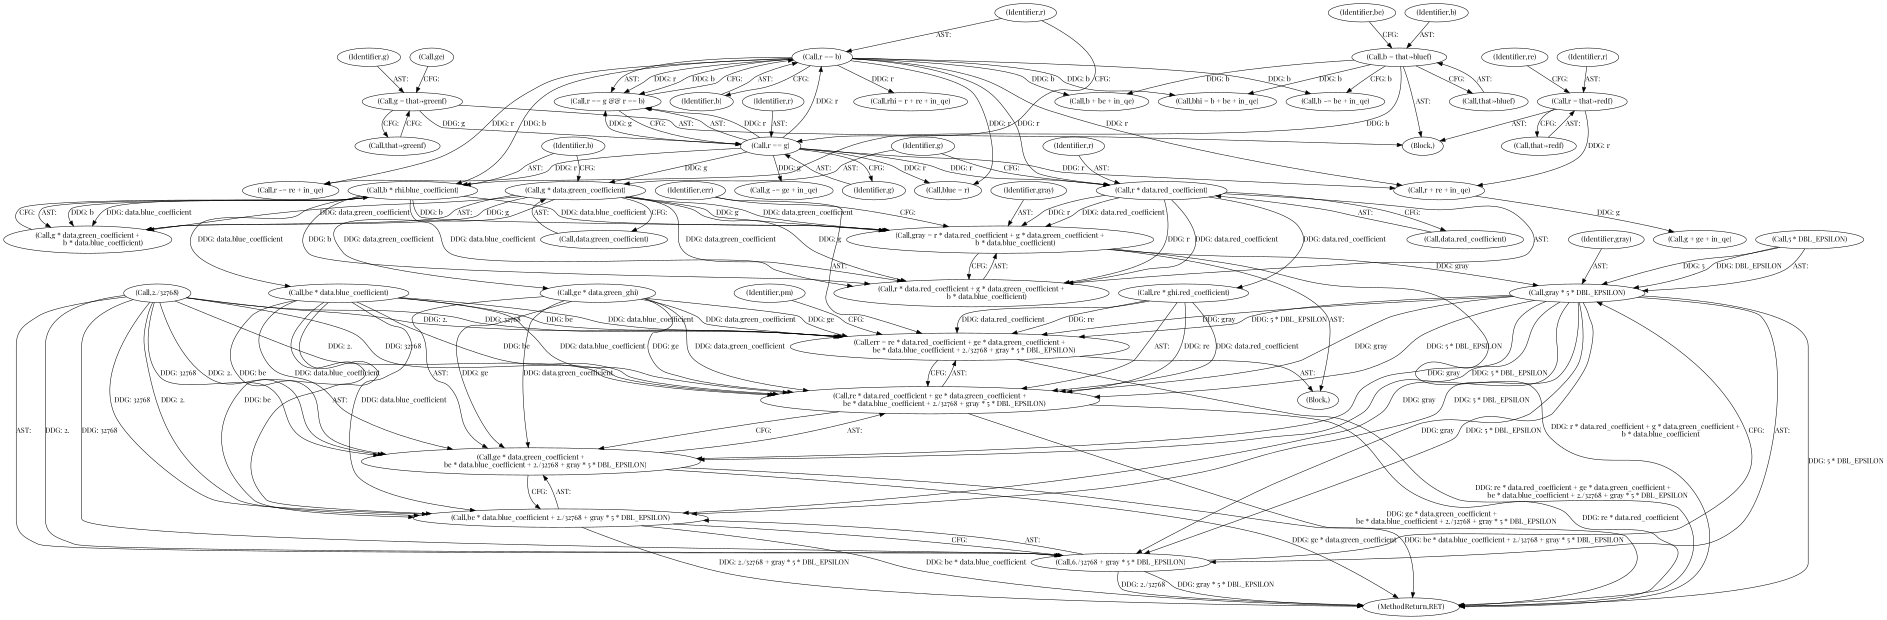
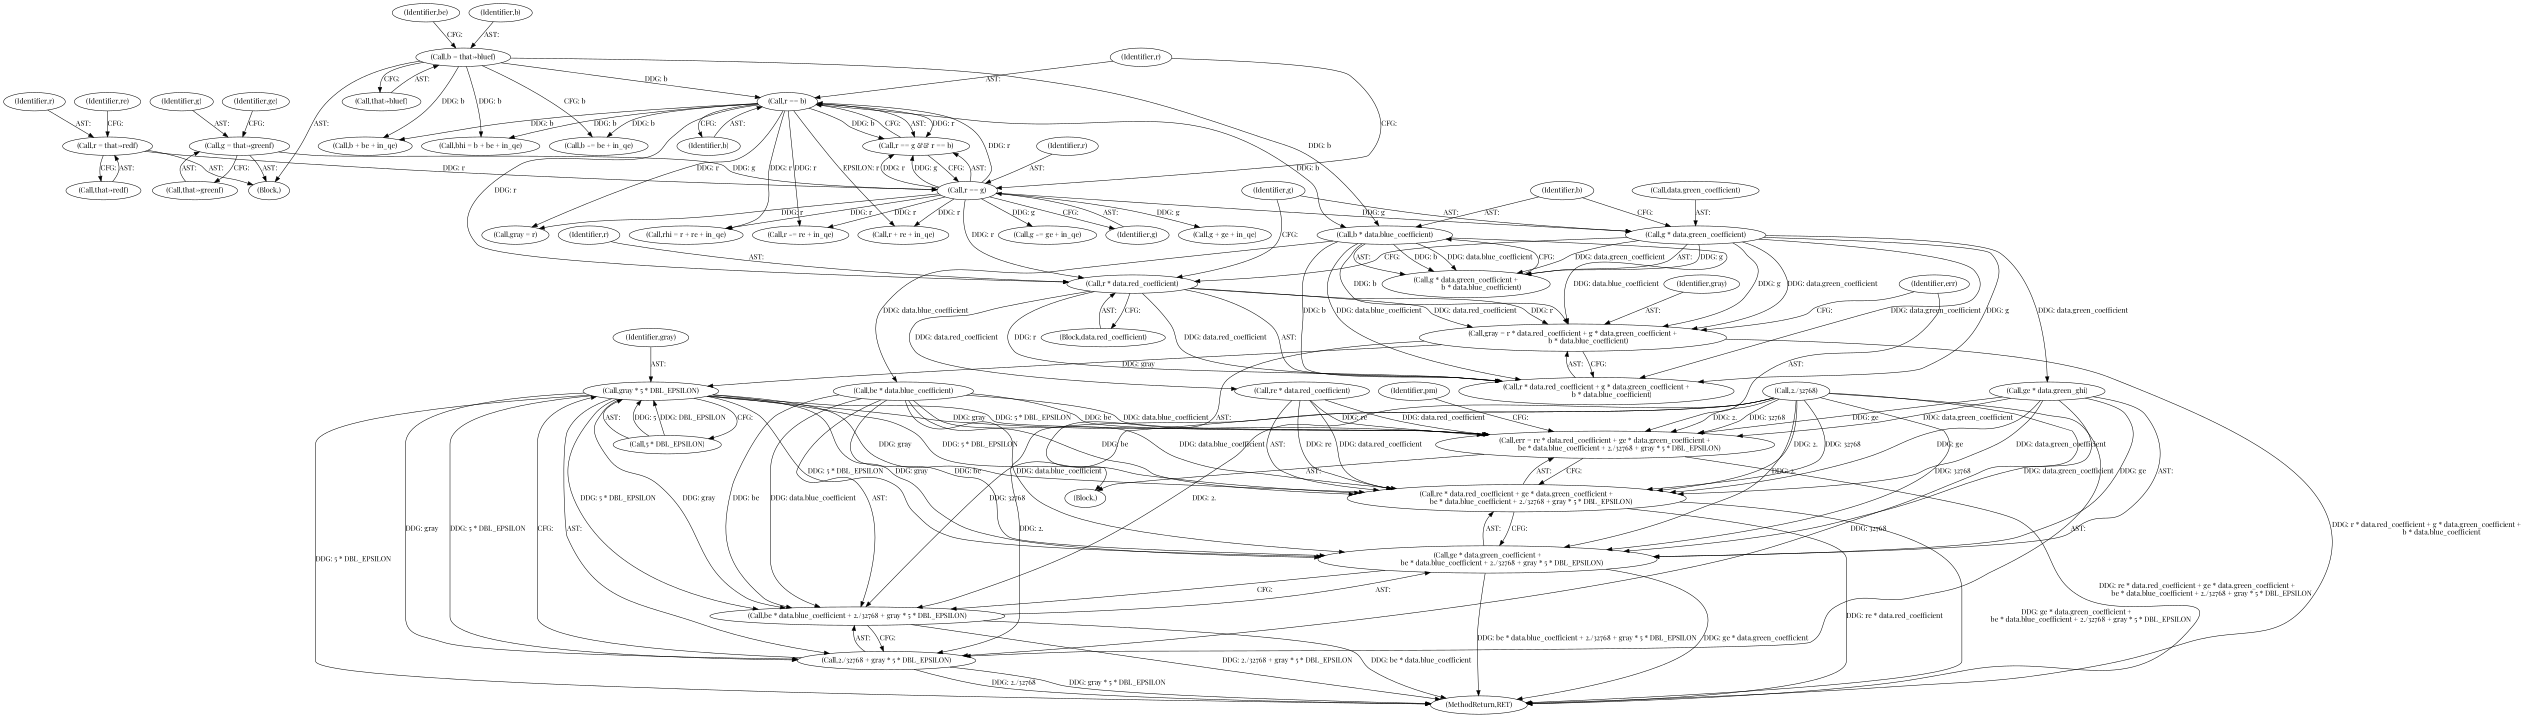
  digraph {
    fontname="Playfair Display"
    node [fontname="Playfair Display"]
    edge [fontname="Playfair Display"]
    n1 [label="(Call,gray = r * data.red_coefficient + g * data.green_coefficient +\n                b * data.blue_coefficient)"]
    n2 [label="(Call,gray * 5 * DBL_EPSILON)"]
    n3 [label="(MethodReturn,RET)"]
    n4 [label="(Block,)"]
    n5 [label="(Call,r * data.red_coefficient + g * data.green_coefficient +\n                b * data.blue_coefficient)"]
    n6 [label="(Call,err = re * data.red_coefficient + ge * data.green_coefficient +\n               be * data.blue_coefficient + 2./32768 + gray * 5 * DBL_EPSILON)"]
    n7 [label="(Call,re * data.red_coefficient + ge * data.green_coefficient +\n               be * data.blue_coefficient + 2./32768 + gray * 5 * DBL_EPSILON)"]
    n8 [label="(Call,ge * data.green_coefficient +\n               be * data.blue_coefficient + 2./32768 + gray * 5 * DBL_EPSILON)"]
    n9 [label="(Call,be * data.blue_coefficient + 2./32768 + gray * 5 * DBL_EPSILON)"]
-   n10 [label="(Call,6./32768 + gray * 5 * DBL_EPSILON)"]
+   n10 [label="(Call,2./32768 + gray * 5 * DBL_EPSILON)"]
    n11 [label="(Call,5 * DBL_EPSILON)"]
    n12 [label="(Call,r * data.red_coefficient)"]
-   n13 [label="(Call,re * ghi.red_coefficient)"]
-   n14 [label="(Call,data.red_coefficient)"]
+   n13 [label="(Call,re * data.red_coefficient)"]
+   n14 [label="(Block,data.red_coefficient)"]
    n15 [label="(Call,r == b)"]
-   n16 [label="(Call,b * rhi.blue_coefficient)"]
+   n16 [label="(Call,b * data.blue_coefficient)"]
    n17 [label="(Call,bhi = b + be + in_qe)"]
    n18 [label="(Call,r == g && r == b)"]
    n19 [label="(Call,b -= be + in_qe)"]
-   n20 [label="(Call,blue = r)"]
+   n20 [label="(Call,gray = r)"]
    n21 [label="(Call,rhi = r + re + in_qe)"]
    n22 [label="(Call,r + re + in_qe)"]
    n23 [label="(Identifier,b)"]
    n24 [label="(Call,b + be + in_qe)"]
    n25 [label="(Call,r -= re + in_qe)"]
    n26 [label="(Call,g * data.green_coefficient +\n                b * data.blue_coefficient)"]
    n27 [label="(Call,be * data.blue_coefficient)"]
    n28 [label="(Call,r == g)"]
    n29 [label="(Call,g * data.green_coefficient)"]
    n30 [label="(Call,g -= ge + in_qe)"]
    n31 [label="(Identifier,g)"]
    n32 [label="(Call,g + ge + in_qe)"]
    n33 [label="(Call,data.green_coefficient)"]
    n34 [label="(Call,ge * data.green_ghi)"]
    n35 [label="(Call,r = that->redf)"]
    n36 [label="(Call,that->redf)"]
    n37 [label="(Block,)"]
    n38 [label="(Call,g = that->greenf)"]
    n39 [label="(Call,that->greenf)"]
    n40 [label="(Call,b = that->bluef)"]
    n41 [label="(Call,that->bluef)"]
    n42 [label="(Identifier,err)"]
    n43 [label="(Identifier,gray)"]
    n44 [label="(Identifier,pm)"]
    n45 [label="(Identifier,r)"]
    n46 [label="(Identifier,g)"]
    n47 [label="(Call,2./32768)"]
    n48 [label="(Identifier,r)"]
    n49 [label="(Identifier,r)"]
    n50 [label="(Identifier,be)"]
    n51 [label="(Identifier,re)"]
-   n52 [label="(Call,ge)"]
+   n52 [label="(Identifier,ge)"]
    n53 [label="(Identifier,b)"]
    n54 [label="(Identifier,b)"]
    n55 [label="(Identifier,r)"]
    n56 [label="(Identifier,gray)"]
    n57 [label="(Identifier,g)"]
    n1 -> n2 [label="DDG: gray"]
    n1 -> n3 [label="DDG: r * data.red_coefficient + g * data.green_coefficient +\n                b * data.blue_coefficient"]
    n1 -> n4 [label="AST: "]
    n1 -> n5 [label="CFG: "]
    n2 -> n3 [label="DDG: 5 * DBL_EPSILON"]
    n2 -> n6 [label="DDG: gray"]
    n2 -> n6 [label="DDG: 5 * DBL_EPSILON"]
    n2 -> n7 [label="DDG: gray"]
    n2 -> n7 [label="DDG: 5 * DBL_EPSILON"]
    n2 -> n8 [label="DDG: gray"]
    n2 -> n8 [label="DDG: 5 * DBL_EPSILON"]
    n2 -> n9 [label="DDG: gray"]
    n2 -> n9 [label="DDG: 5 * DBL_EPSILON"]
    n2 -> n10 [label="AST: "]
    n2 -> n10 [label="DDG: gray"]
    n2 -> n10 [label="DDG: 5 * DBL_EPSILON"]
+   n2 -> n11 [label="CFG: "]
    n5 -> n1 [label="AST: "]
    n6 -> n3 [label="DDG: re * data.red_coefficient + ge * data.green_coefficient +\n               be * data.blue_coefficient + 2./32768 + gray * 5 * DBL_EPSILON"]
    n6 -> n4 [label="AST: "]
    n6 -> n7 [label="CFG: "]
    n7 -> n3 [label="DDG: re * data.red_coefficient"]
    n7 -> n3 [label="DDG: ge * data.green_coefficient +\n               be * data.blue_coefficient + 2./32768 + gray * 5 * DBL_EPSILON"]
    n7 -> n6 [label="AST: "]
    n7 -> n8 [label="CFG: "]
    n8 -> n3 [label="DDG: ge * data.green_coefficient"]
    n8 -> n3 [label="DDG: be * data.blue_coefficient + 2./32768 + gray * 5 * DBL_EPSILON"]
    n8 -> n7 [label="AST: "]
    n8 -> n9 [label="CFG: "]
    n9 -> n3 [label="DDG: 2./32768 + gray * 5 * DBL_EPSILON"]
    n9 -> n3 [label="DDG: be * data.blue_coefficient"]
    n9 -> n8 [label="AST: "]
    n9 -> n10 [label="CFG: "]
    n10 -> n2 [label="CFG: "]
    n10 -> n3 [label="DDG: 2./32768"]
    n10 -> n3 [label="DDG: gray * 5 * DBL_EPSILON"]
    n10 -> n9 [label="AST: "]
    n11 -> n2 [label="AST: "]
    n11 -> n2 [label="DDG: 5"]
    n11 -> n2 [label="DDG: DBL_EPSILON"]
    n12 -> n1 [label="DDG: r"]
    n12 -> n1 [label="DDG: data.red_coefficient"]
    n12 -> n5 [label="AST: "]
    n12 -> n5 [label="DDG: r"]
    n12 -> n5 [label="DDG: data.red_coefficient"]
    n12 -> n13 [label="DDG: data.red_coefficient"]
    n12 -> n14 [label="CFG: "]
    n13 -> n6 [label="DDG: re"]
    n13 -> n6 [label="DDG: data.red_coefficient"]
    n13 -> n7 [label="AST: "]
    n13 -> n7 [label="DDG: re"]
    n13 -> n7 [label="DDG: data.red_coefficient"]
    n14 -> n12 [label="AST: "]
    n15 -> n12 [label="DDG: r"]
    n15 -> n16 [label="DDG: b"]
    n15 -> n17 [label="DDG: b"]
    n15 -> n18 [label="AST: "]
    n15 -> n18 [label="DDG: r"]
    n15 -> n18 [label="DDG: b"]
    n15 -> n19 [label="DDG: b"]
    n15 -> n20 [label="DDG: r"]
    n15 -> n21 [label="DDG: r"]
-   n15 -> n22 [label="DDG: r"]
+   n15 -> n22 [label="EPSILON: r"]
    n15 -> n23 [label="CFG: "]
    n15 -> n24 [label="DDG: b"]
    n15 -> n25 [label="DDG: r"]
    n16 -> n1 [label="DDG: b"]
    n16 -> n1 [label="DDG: data.blue_coefficient"]
    n16 -> n5 [label="DDG: b"]
    n16 -> n5 [label="DDG: data.blue_coefficient"]
    n16 -> n26 [label="AST: "]
    n16 -> n26 [label="DDG: b"]
    n16 -> n26 [label="DDG: data.blue_coefficient"]
    n16 -> n27 [label="DDG: data.blue_coefficient"]
    n18 -> n15 [label="CFG: "]
    n18 -> n28 [label="CFG: "]
    n23 -> n15 [label="AST: "]
    n26 -> n16 [label="CFG: "]
    n27 -> n6 [label="DDG: be"]
    n27 -> n6 [label="DDG: data.blue_coefficient"]
    n27 -> n7 [label="DDG: be"]
    n27 -> n7 [label="DDG: data.blue_coefficient"]
    n27 -> n8 [label="DDG: be"]
    n27 -> n8 [label="DDG: data.blue_coefficient"]
    n27 -> n9 [label="AST: "]
    n27 -> n9 [label="DDG: be"]
    n27 -> n9 [label="DDG: data.blue_coefficient"]
    n28 -> n12 [label="DDG: r"]
    n28 -> n15 [label="DDG: r"]
    n28 -> n18 [label="AST: "]
    n28 -> n18 [label="DDG: r"]
    n28 -> n18 [label="DDG: g"]
    n28 -> n20 [label="DDG: r"]
+   n28 -> n21 [label="DDG: r"]
    n28 -> n22 [label="DDG: r"]
    n28 -> n25 [label="DDG: r"]
    n28 -> n29 [label="DDG: g"]
    n28 -> n30 [label="DDG: g"]
    n28 -> n31 [label="CFG: "]
-   n22 -> n32 [label="DDG: g"]
+   n28 -> n32 [label="DDG: g"]
    n29 -> n1 [label="DDG: g"]
    n29 -> n1 [label="DDG: data.green_coefficient"]
    n29 -> n5 [label="DDG: g"]
    n29 -> n5 [label="DDG: data.green_coefficient"]
    n29 -> n26 [label="AST: "]
    n29 -> n26 [label="DDG: g"]
    n29 -> n26 [label="DDG: data.green_coefficient"]
-   n29 -> n33 [label="CFG: "]
+   n29 -> n12 [label="CFG: "]
    n29 -> n34 [label="DDG: data.green_coefficient"]
    n31 -> n28 [label="AST: "]
    n33 -> n29 [label="AST: "]
    n34 -> n6 [label="DDG: ge"]
    n34 -> n6 [label="DDG: data.green_coefficient"]
    n34 -> n7 [label="DDG: ge"]
    n34 -> n7 [label="DDG: data.green_coefficient"]
    n34 -> n8 [label="AST: "]
    n34 -> n8 [label="DDG: ge"]
    n34 -> n8 [label="DDG: data.green_coefficient"]
-   n35 -> n22 [label="DDG: r"]
+   n35 -> n28 [label="DDG: r"]
    n35 -> n36 [label="CFG: "]
    n35 -> n37 [label="AST: "]
    n36 -> n35 [label="AST: "]
    n38 -> n28 [label="DDG: g"]
    n38 -> n37 [label="AST: "]
    n38 -> n39 [label="CFG: "]
-   n39 -> n38 [label="CFG: "]
+   n39 -> n38 [label="AST: "]
+   n40 -> n15 [label="DDG: b"]
    n40 -> n16 [label="DDG: b"]
    n40 -> n17 [label="DDG: b"]
    n40 -> n19 [label="CFG: b"]
    n40 -> n24 [label="DDG: b"]
    n40 -> n37 [label="AST: "]
    n40 -> n41 [label="CFG: "]
    n41 -> n40 [label="AST: "]
    n42 -> n1 [label="CFG: "]
    n42 -> n6 [label="AST: "]
    n43 -> n2 [label="AST: "]
    n44 -> n6 [label="CFG: "]
    n45 -> n35 [label="AST: "]
    n46 -> n38 [label="AST: "]
    n47 -> n6 [label="DDG: 2."]
    n47 -> n6 [label="DDG: 32768"]
    n47 -> n7 [label="DDG: 2."]
    n47 -> n7 [label="DDG: 32768"]
    n47 -> n8 [label="DDG: 2."]
    n47 -> n8 [label="DDG: 32768"]
    n47 -> n9 [label="DDG: 2."]
    n47 -> n9 [label="DDG: 32768"]
    n47 -> n10 [label="AST: "]
    n47 -> n10 [label="DDG: 2."]
    n47 -> n10 [label="DDG: 32768"]
    n48 -> n28 [label="AST: "]
    n49 -> n12 [label="AST: "]
    n50 -> n40 [label="CFG: "]
    n51 -> n35 [label="CFG: "]
    n52 -> n38 [label="CFG: "]
    n53 -> n16 [label="AST: "]
    n53 -> n29 [label="CFG: "]
    n54 -> n40 [label="AST: "]
    n55 -> n15 [label="AST: "]
    n55 -> n28 [label="CFG: "]
    n56 -> n1 [label="AST: "]
    n57 -> n12 [label="CFG: "]
    n57 -> n29 [label="AST: "]
  }
